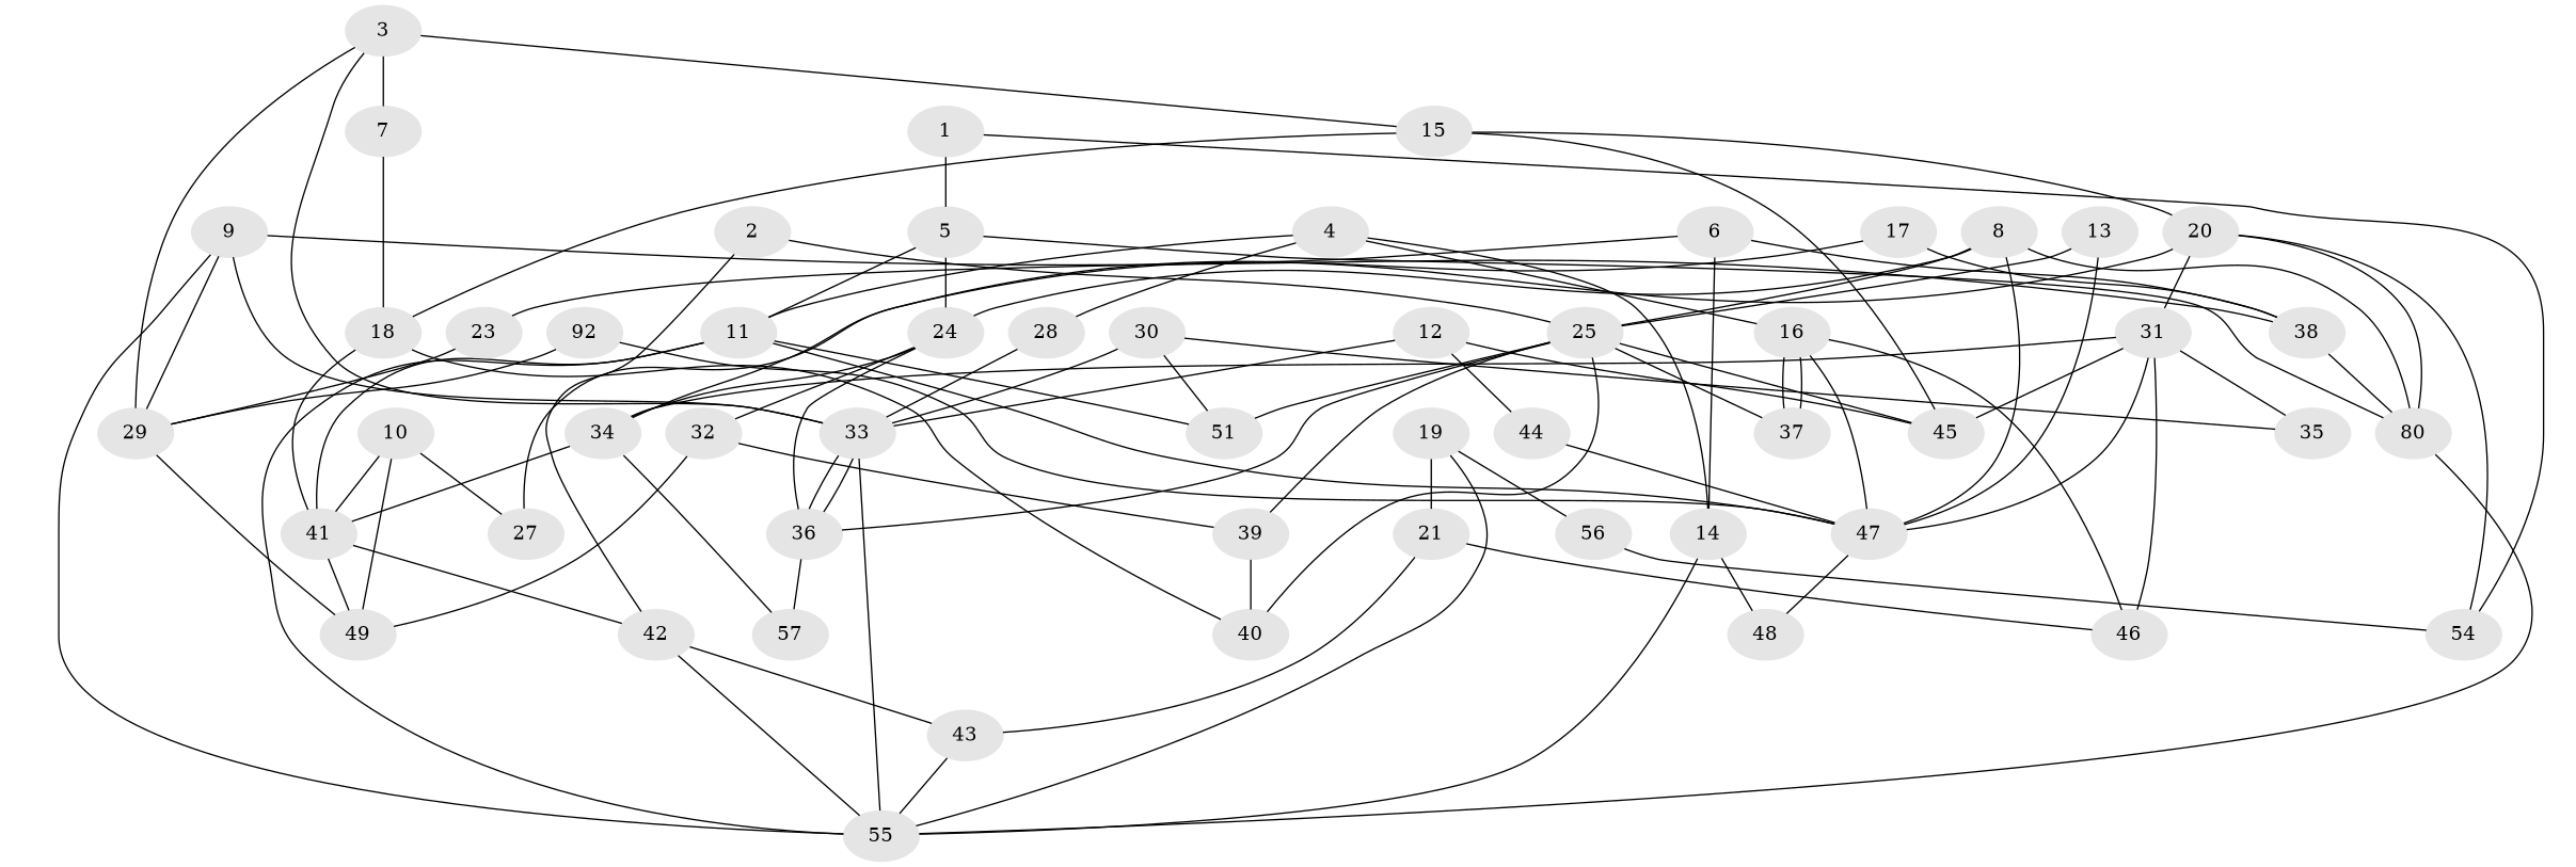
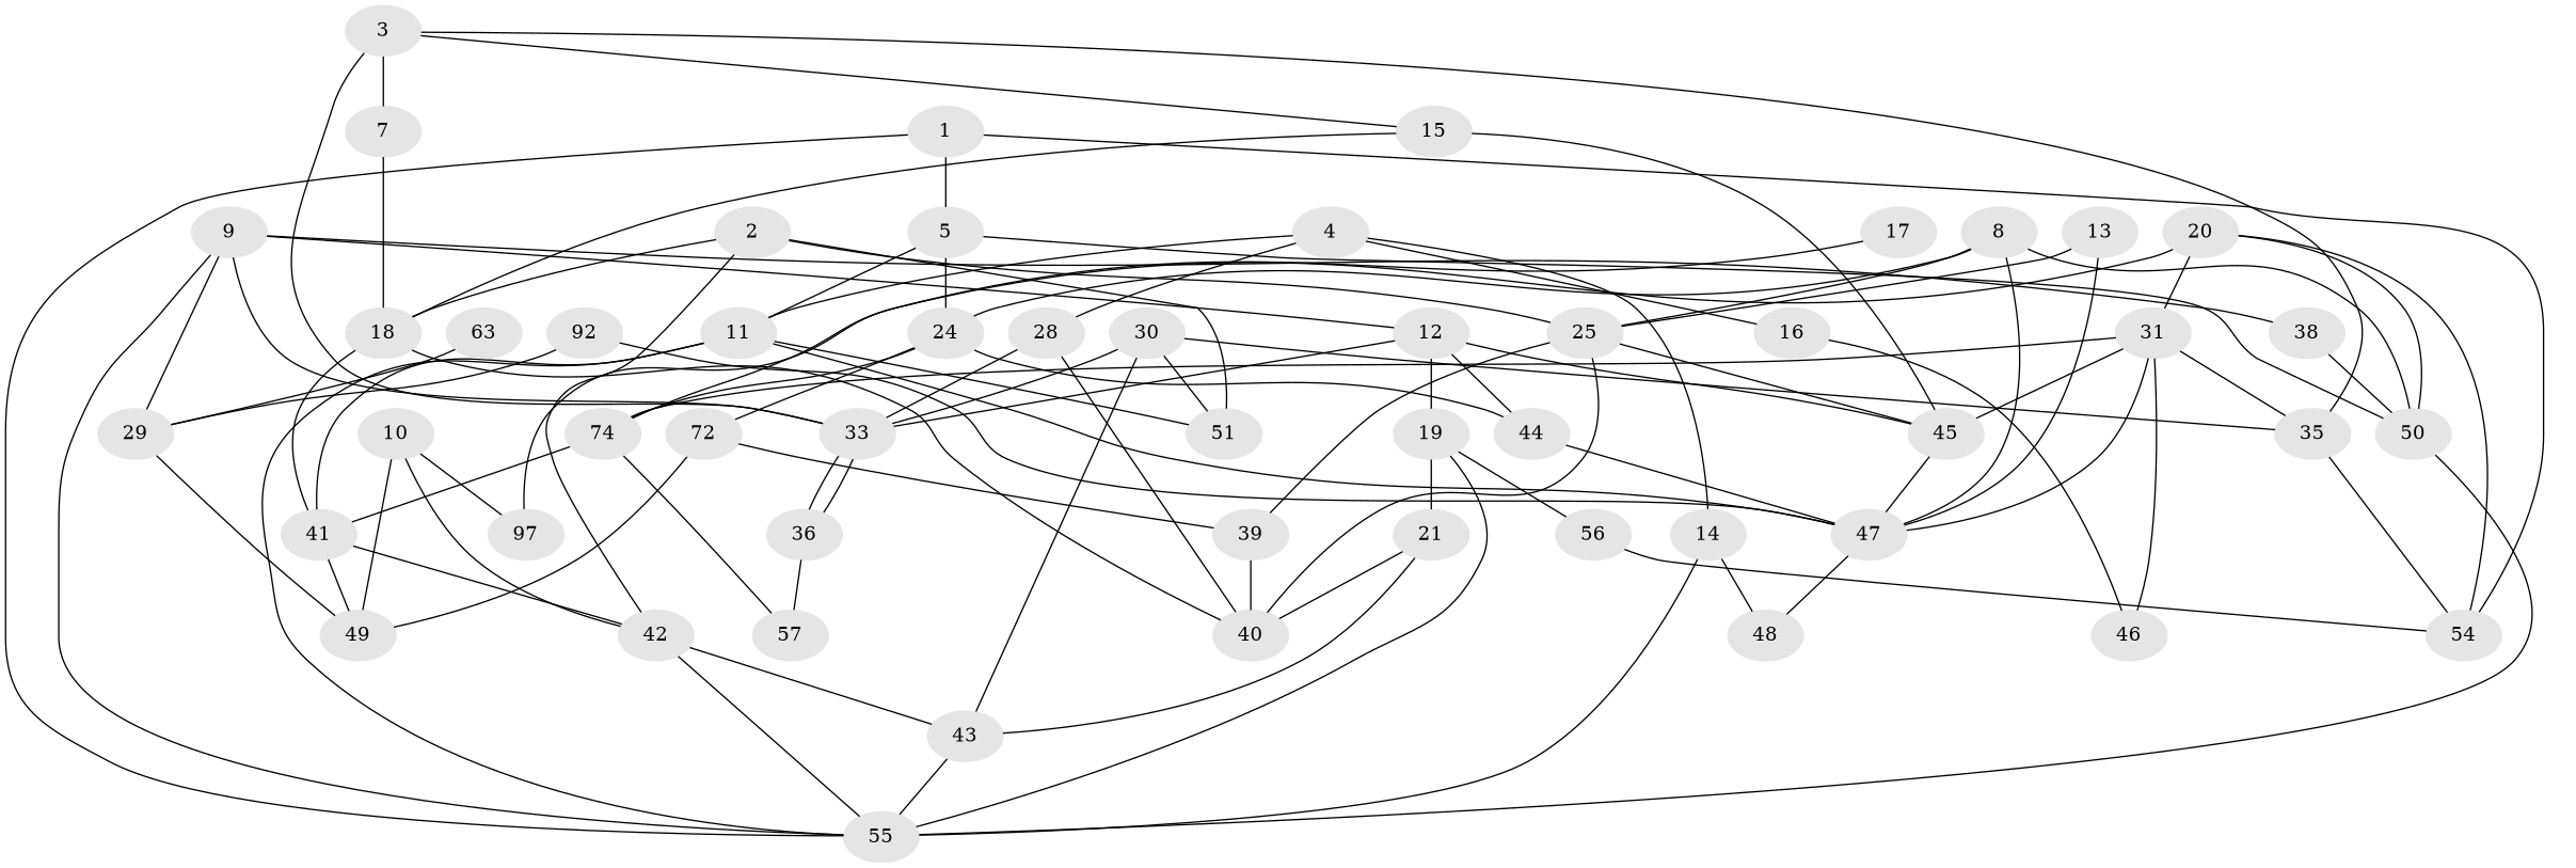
  graph {
    node [color=gray90 style=filled]
    1
    5
    54
    55
    11
    24
-   50 [label=80]
+   50
    2
    18
    25
    42
    41
    40
    51
    45
-   37
    36
    39
    43
    3
    7
    15
    29
    33
    20
    49
    4
    14
    16
    28
    47
    48
    46
-   34
-   32
-   6
-   23
+   34 [label=74]
+   32 [label=72]
+   23 [label=63]
    38
    8
    9
    12
    19
    44
    10
-   27
+   27 [label=97]
    21
    n47 [label=56]
    13
    31
    17
    n51 [label=57]
    35
    n53 [label=92]
    30
    1 -- 5
    1 -- 54
-   33 -- 55
+   1 -- 55
    5 -- 11
    5 -- 24
    5 -- 50
    11 -- 55
    11 -- 41
    11 -- 51
    11 -- 47
-   24 -- 36
+   24 -- 44
    24 -- 34
    24 -- 32
    50 -- 55
+   2 -- 18
    2 -- 25
    2 -- 42
    18 -- 41
    18 -- 40
    25 -- 40
-   25 -- 51
+   2 -- 51
    25 -- 45
-   25 -- 37
-   25 -- 36
    25 -- 39
    42 -- 55
    42 -- 43
    41 -- 42
    41 -- 49
-   16 -- 47
+   45 -- 47
    36 -- n51
    39 -- 40
    43 -- 55
    3 -- 7
    3 -- 15
-   3 -- 29
+   3 -- 35
    3 -- 33
    7 -- 18
    15 -- 18
    15 -- 45
-   15 -- 20
    29 -- 49
    33 -- 36
    33 -- 36
    20 -- 54
    20 -- 50
    20 -- 27
    20 -- 31
    4 -- 11
    4 -- 14
    4 -- 16
    4 -- 28
    14 -- 55
    14 -- 48
-   16 -- 37
-   16 -- 37
    16 -- 46
+   28 -- 40
    28 -- 33
    47 -- 48
    34 -- 41
    34 -- n51
    32 -- 39
    32 -- 49
-   6 -- 14
-   6 -- 23
-   6 -- 38
    23 -- 29
    38 -- 50
    8 -- 24
    8 -- 50
    8 -- 25
    8 -- 47
    9 -- 55
    9 -- 29
    9 -- 33
    9 -- 38
+   9 -- 12
    12 -- 45
    12 -- 33
+   12 -- 19
    12 -- 44
    19 -- 55
    19 -- 21
    19 -- n47
    44 -- 47
-   10 -- 41
+   10 -- 42
    10 -- 49
    10 -- 27
-   21 -- 46
+   21 -- 40
    21 -- 43
    n47 -- 54
    13 -- 25
    13 -- 47
    31 -- 45
    31 -- 47
    31 -- 46
    31 -- 34
    31 -- 35
    17 -- 34
-   17 -- 38
+   35 -- 54
    n53 -- 29
    n53 -- 47
    30 -- 51
+   30 -- 43
    30 -- 33
    30 -- 35
  }
